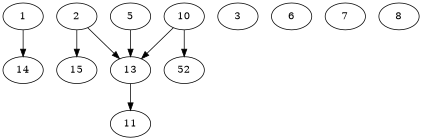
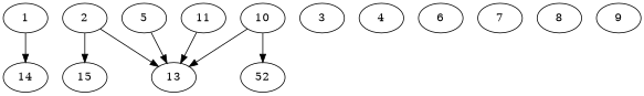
  digraph {
    node [alpha=0.15]
    1 [alpha=0.12 expect_size=18591744]
    14 [alpha=0.08 expect_size=25870336]
    13 [alpha=0.02 expect_size=37424128]
    2 [expect_size=13777920]
    15 [alpha=0.08 expect_size=12772352]
    3 [expect_size=8521728]
+   4 [alpha=0.14 expect_size=26279936]
    5 [alpha=0.00 expect_size=23818240]
    6 [expect_size=18176000]
    7 [alpha=0.12 expect_size=38423552]
    8 [alpha=0.17 expect_size=19010560]
+   9 [alpha=0.19 expect_size=17966080]
    10 [expect_size=30481408]
    n14 [alpha=0.04 expect_size=49688576 label=52]
    11 [alpha=0.16 expect_size=21703680]
    1 -> 14
    2 -> 13
    2 -> 15
    5 -> 13
    10 -> 13
    10 -> n14
-   13 -> 11
+   11 -> 13
  }
